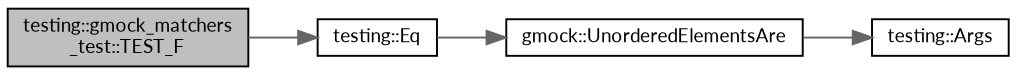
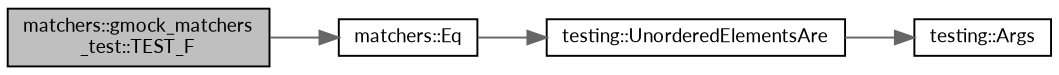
  digraph {
    fontname=Lato
    rankdir=LR
    node [color=black fillcolor=white fontname=Lato fontsize=10 shape=record style=filled]
    edge [color=gray40 fontname=Lato fontsize=10 labelfontname=Helvetica labelfontsize=10 style=solid]
-   n1 [fillcolor=grey75 fontcolor=black height=0.2 label="testing::gmock_matchers\l_test::TEST_F" width=0.4]
-   n2 [height=0.2 label="testing::Eq" width=0.4]
-   n3 [height=0.2 label="gmock::UnorderedElementsAre" width=0.4]
+   n1 [fillcolor=grey75 fontcolor=black height=0.2 label="matchers::gmock_matchers\l_test::TEST_F" width=0.4]
+   n2 [height=0.2 label="matchers::Eq" width=0.4]
+   n3 [height=0.2 label="testing::UnorderedElementsAre" width=0.4]
    n4 [height=0.2 label="testing::Args" width=0.4]
    n1 -> n2
    n2 -> n3
    n3 -> n4
  }
